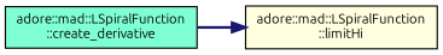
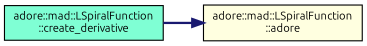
  digraph {
    rankdir=RL
    fontname=Ubuntu
    node [color=black fontname=Ubuntu fontsize=10 shape=record style=filled]
-   n1 [fillcolor=lightyellow fontcolor=black height=0.2 label="adore::mad::LSpiralFunction\l::limitHi" width=0.4]
+   n1 [fillcolor=lightyellow fontcolor=black height=0.2 label="adore::mad::LSpiralFunction\l::adore" width=0.4]
    n2 [fillcolor=aquamarine height=0.2 label="adore::mad::LSpiralFunction\l::create_derivative" width=0.4]
    n1 -> n2 [color=midnightblue dir=back fontname=Ubuntu fontsize=10 labelfontname=Helvetica labelfontsize=10 style=bold]
  }
